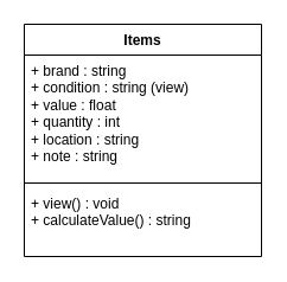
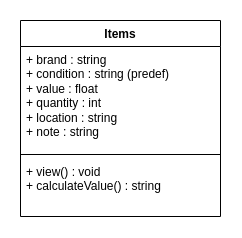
  <mxCell id="0" />
  <mxCell id="1" parent="0" />
  <mxCell id="2" value="Items" style="swimlane;fontStyle=1;align=center;verticalAlign=top;childLayout=stackLayout;horizontal=1;startSize=26;horizontalStack=0;resizeParent=1;resizeParentMax=0;resizeLast=0;collapsible=1;marginBottom=0;whiteSpace=wrap;html=1;" vertex="1" parent="1"><mxGeometry x="20" y="20" width="200" height="196" as="geometry"><mxRectangle x="320" y="40" width="90" height="30" as="alternateBounds" /></mxGeometry></mxCell>
- <mxCell id="3" value="+ brand : string&lt;br&gt;+ condition : string (view)&lt;br&gt;+ value : float&lt;br&gt;+ quantity : int&lt;br&gt;+ location : string&lt;br&gt;+ note : string" style="text;strokeColor=none;fillColor=none;align=left;verticalAlign=top;spacingLeft=4;spacingRight=4;overflow=hidden;rotatable=0;points=[[0,0.5],[1,0.5]];portConstraint=eastwest;whiteSpace=wrap;html=1;" vertex="1" parent="2"><mxGeometry y="26" width="200" height="104" as="geometry" /></mxCell>
+ <mxCell id="3" value="+ brand : string&lt;br&gt;+ condition : string (predef)&lt;br&gt;+ value : float&lt;br&gt;+ quantity : int&lt;br&gt;+ location : string&lt;br&gt;+ note : string" style="text;strokeColor=none;fillColor=none;align=left;verticalAlign=top;spacingLeft=4;spacingRight=4;overflow=hidden;rotatable=0;points=[[0,0.5],[1,0.5]];portConstraint=eastwest;whiteSpace=wrap;html=1;" vertex="1" parent="2"><mxGeometry y="26" width="200" height="104" as="geometry" /></mxCell>
  <mxCell id="4" value="" style="line;strokeWidth=1;fillColor=none;align=left;verticalAlign=middle;spacingTop=-1;spacingLeft=3;spacingRight=3;rotatable=0;labelPosition=right;points=[];portConstraint=eastwest;strokeColor=inherit;" vertex="1" parent="2"><mxGeometry y="130" width="200" height="8" as="geometry" /></mxCell>
  <mxCell id="5" value="+ view() : void&lt;br&gt;+ calculateValue() : string" style="text;strokeColor=none;fillColor=none;align=left;verticalAlign=top;spacingLeft=4;spacingRight=4;overflow=hidden;rotatable=0;points=[[0,0.5],[1,0.5]];portConstraint=eastwest;whiteSpace=wrap;html=1;" vertex="1" parent="2"><mxGeometry y="138" width="200" height="58" as="geometry" /></mxCell>
